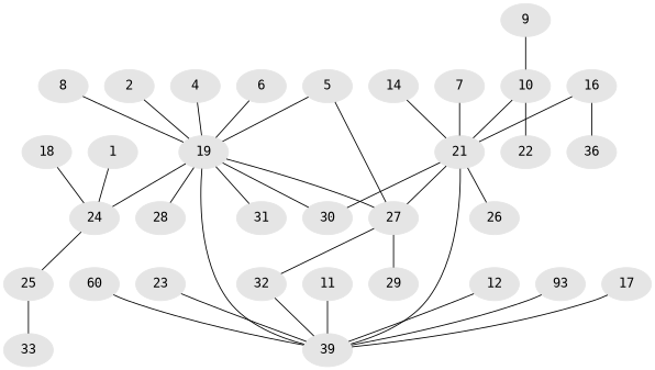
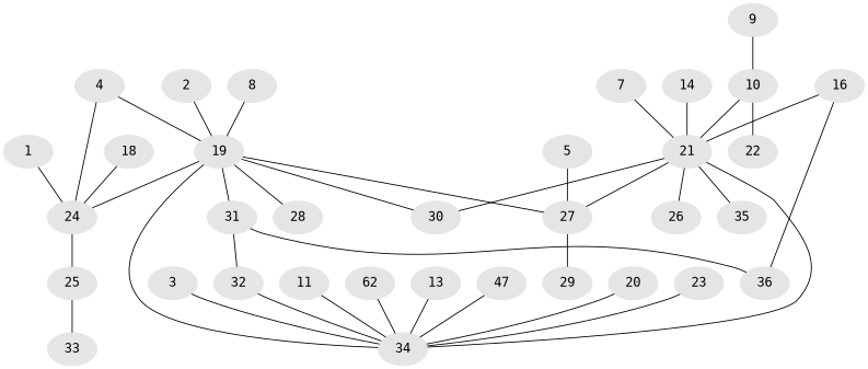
  graph {
    fontname="DejaVu Sans Mono"
    node [color=gray90 fontname="DejaVu Sans Mono" style=filled]
    edge [fontname="DejaVu Sans Mono" weight=1.0]
    1
    24
    25
    2
    19
-   34 [label=39]
+   34
    27
    28
    30
    31
+   3
    4
    5
    29
-   6
    7
    21
    26
+   35
    8
    9
    10
    22
    11
-   12
-   13 [label=93]
+   12 [label=62]
+   13
    14
    16
    36
-   17
+   17 [label=47]
    18
    32
-   20 [label=60]
+   20
    23
    33
    1 -- 24
    24 -- 25
    25 -- 33
    2 -- 19
    19 -- 24 [weight=2.0]
    19 -- 34
    19 -- 27
    19 -- 28
    19 -- 30
    19 -- 31
    27 -- 29
-   27 -- 32
+   31 -- 36
+   31 -- 32
+   3 -- 34
+   4 -- 24
    4 -- 19
-   5 -- 19
    5 -- 27
-   6 -- 19
    7 -- 21
    21 -- 34
    21 -- 27
    21 -- 30
    21 -- 26
+   21 -- 35
    8 -- 19
    9 -- 10
    10 -- 21 [weight=2.0]
    10 -- 22
    11 -- 34
    12 -- 34
    13 -- 34
    14 -- 21
    16 -- 21
    16 -- 36
    17 -- 34
    18 -- 24
    32 -- 34
    20 -- 34
    23 -- 34
  }
